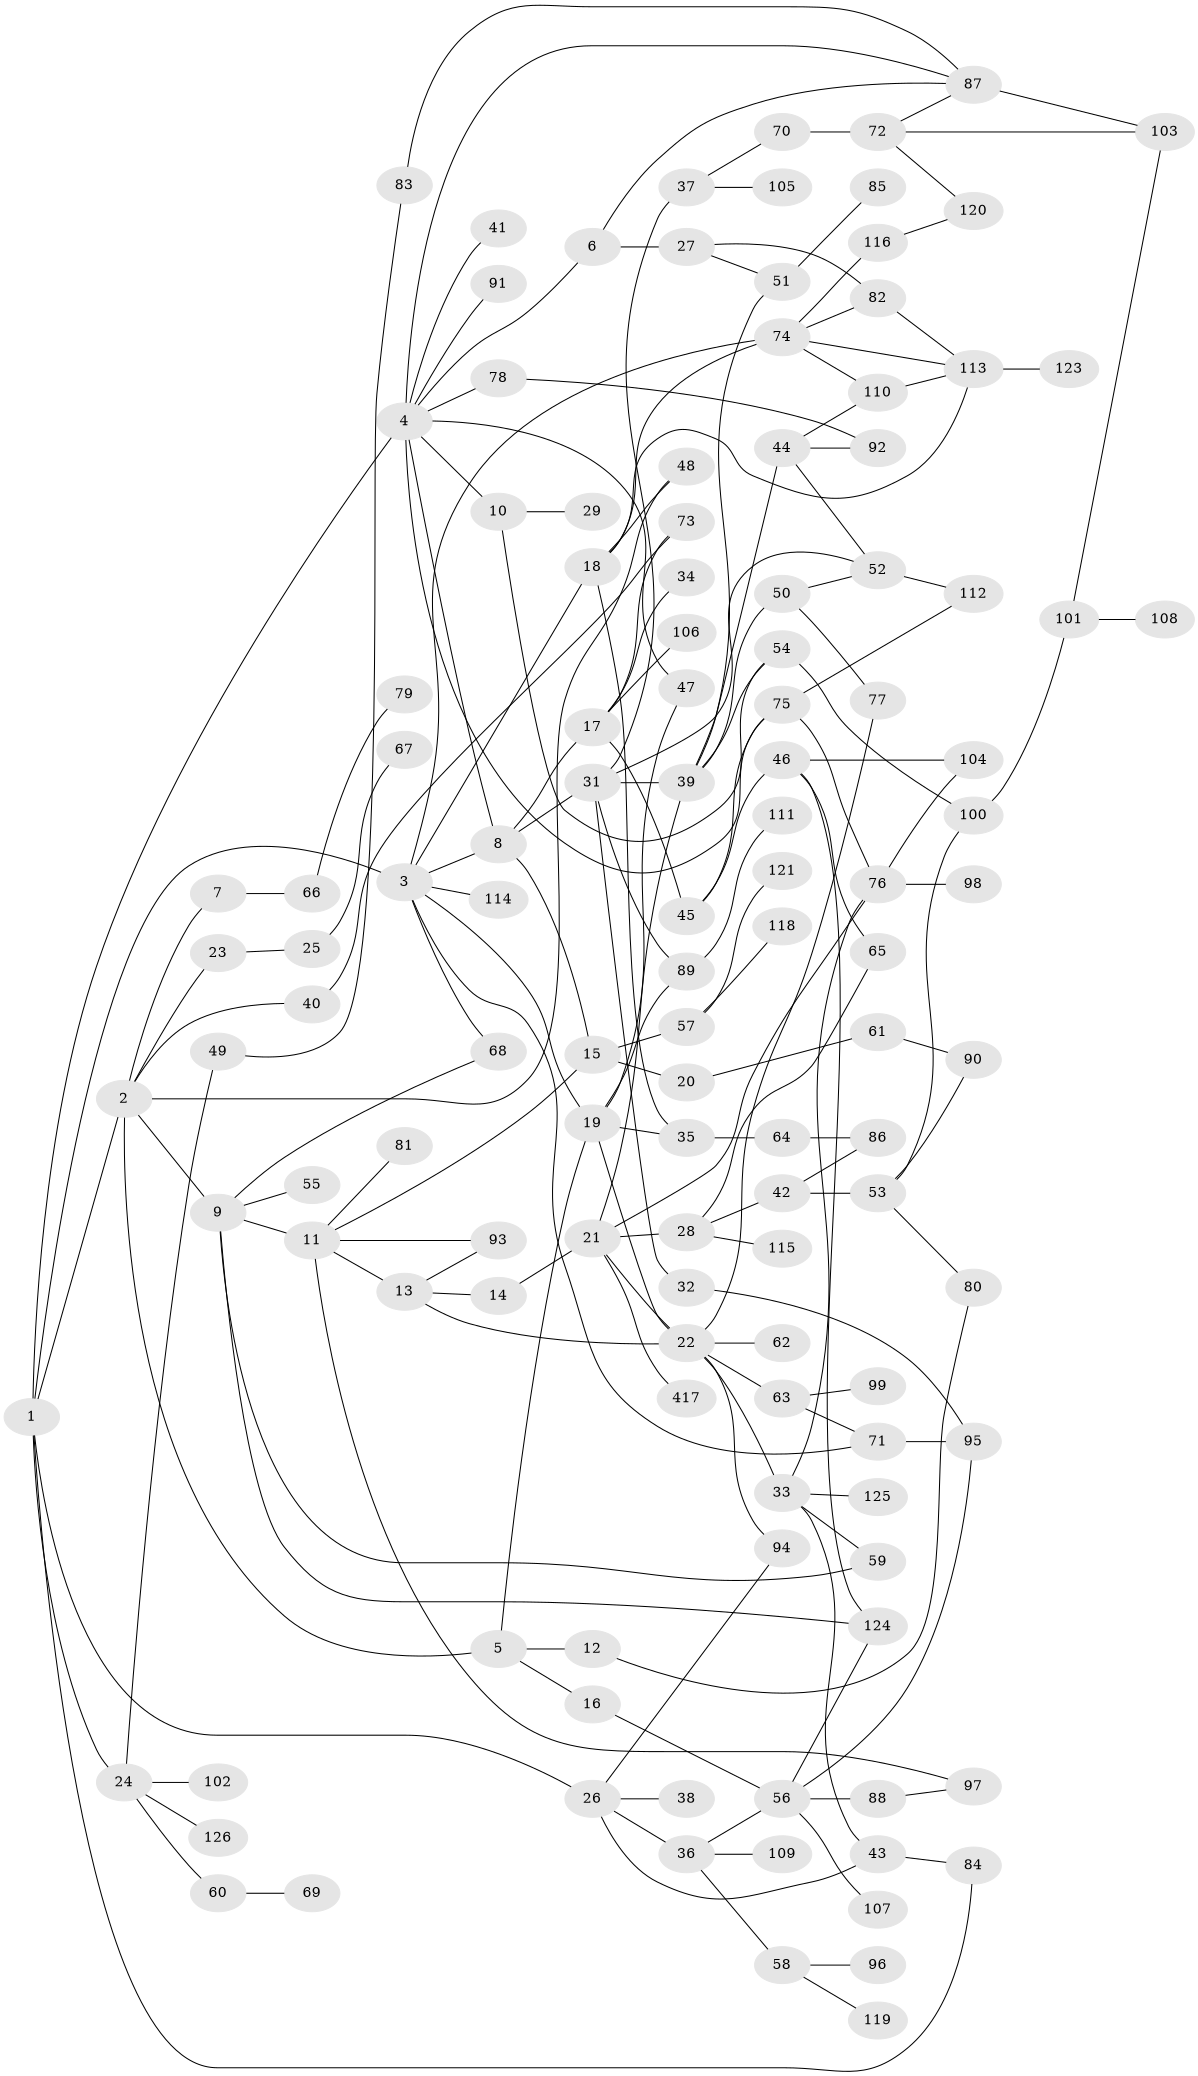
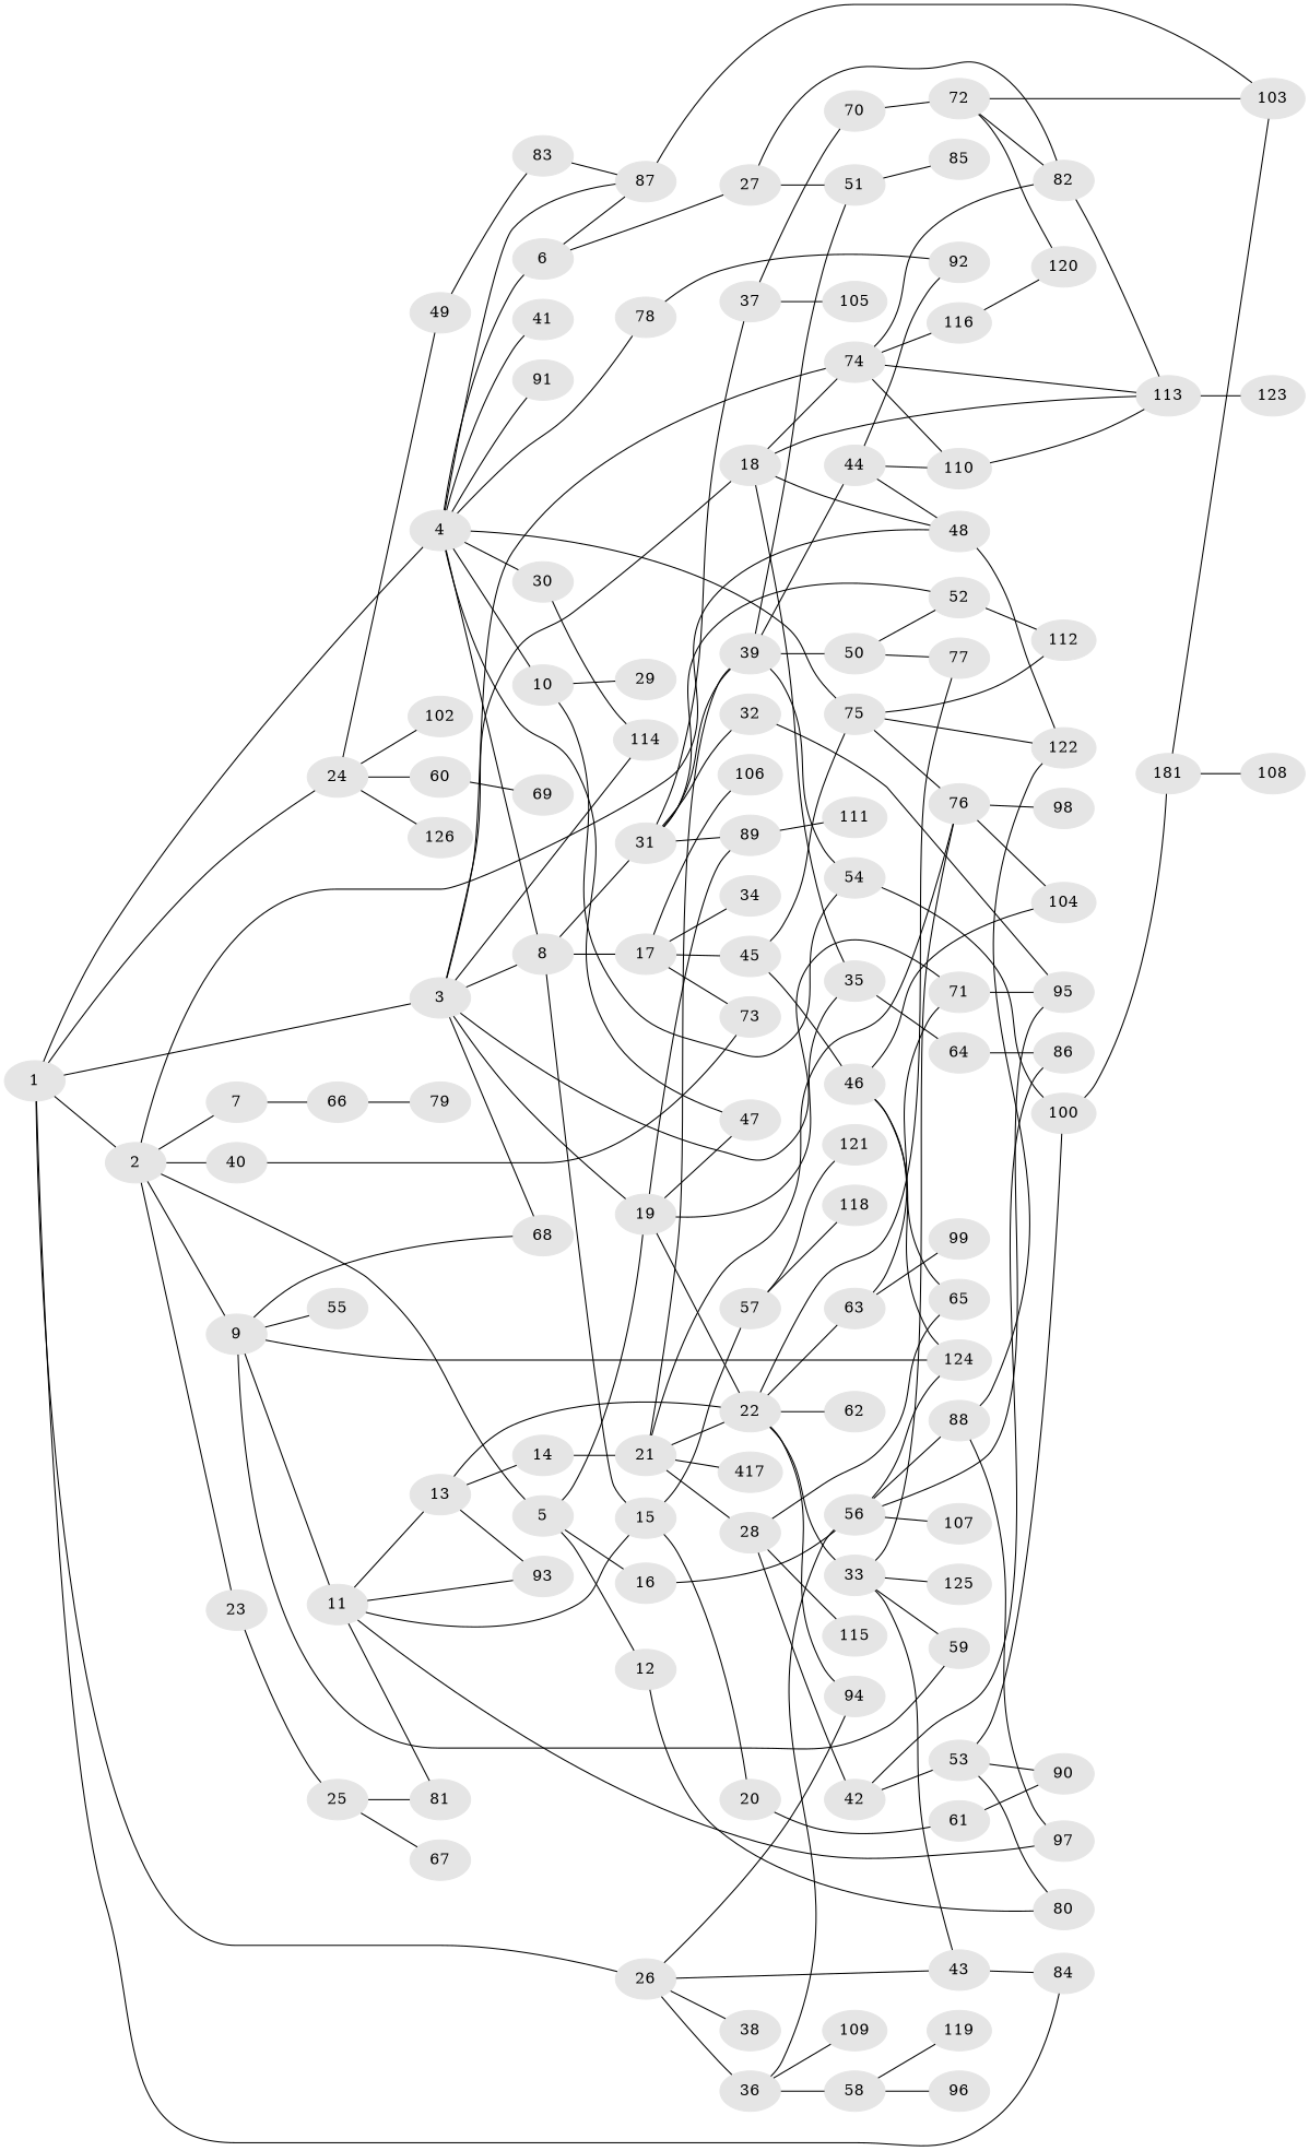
  graph {
    fontname="DejaVu Serif"
    rankdir=LR
    node [color=gray90 fontname="DejaVu Serif" style=filled]
    edge [fontname="DejaVu Serif"]
    1
    2
    3
    4
    24
    26
    84
    5
    7
    9
    23
    40
    48
    8
    18
    19
    68
    71
    74
    114
    6
    10
+   30
    41
    47
    75
    78
    87
    91
    49
    60
    102
    126
    94
    36
    38
    43
    12
    16
    66
    11
    55
    59
    124
    25
    73
+   122
    15
    17
    31
    35
    113
    22
    89
    95
    82
    110
    116
    27
    29
    54
    76
    112
    92
    103
    80
    56
    51
    79
    20
    57
    34
    45
    106
    39
    32
    37
    52
    46
    65
    104
    13
    81
    93
    97
    100
    14
    21
    33
    62
    63
    77
    28
    n94 [label=417]
    61
    118
    121
    88
    107
    64
    123
    111
    90
    42
    115
    44
    50
    98
    125
    99
    67
    83
    69
    58
    109
    85
    53
    86
    70
    105
    96
    119
    72
-   101
+   101 [label=181]
    120
    108
    1 -- 2
    1 -- 3
    1 -- 4
    1 -- 24
    1 -- 26
    1 -- 84
    2 -- 5
    2 -- 7
    2 -- 9
    2 -- 23
    2 -- 40
    2 -- 48
    3 -- 8
    3 -- 18
    3 -- 19
    3 -- 68
    3 -- 71
    3 -- 74
    3 -- 114
    4 -- 8
    4 -- 6
    4 -- 10
+   4 -- 30
    4 -- 41
    4 -- 47
    4 -- 75
    4 -- 78
    4 -- 87
    4 -- 91
    24 -- 49
    24 -- 60
    24 -- 102
    24 -- 126
    26 -- 94
    26 -- 36
    26 -- 38
    26 -- 43
    5 -- 19
    5 -- 12
    5 -- 16
    7 -- 66
    9 -- 68
    9 -- 11
    9 -- 55
    9 -- 59
    9 -- 124
    23 -- 25
    40 -- 73
+   48 -- 122
    8 -- 15
    8 -- 17
    8 -- 31
    18 -- 48
    18 -- 74
    18 -- 35
    18 -- 113
    19 -- 47
    19 -- 35
    19 -- 22
    19 -- 89
    71 -- 95
    74 -- 113
    74 -- 82
    74 -- 110
    74 -- 116
    6 -- 87
    6 -- 27
    10 -- 29
    10 -- 54
+   30 -- 114
+   75 -- 122
    75 -- 76
    75 -- 112
    78 -- 92
    87 -- 103
    49 -- 83
    60 -- 69
    36 -- 56
    36 -- 58
    36 -- 109
    43 -- 84
    12 -- 80
    16 -- 56
    66 -- 79
    11 -- 15
    11 -- 13
    11 -- 81
    11 -- 93
    11 -- 97
+   25 -- 81
    25 -- 67
    15 -- 20
    15 -- 57
    17 -- 73
    17 -- 34
    17 -- 45
    17 -- 106
    31 -- 89
    31 -- 39
    31 -- 32
    31 -- 37
    31 -- 52
    35 -- 64
    113 -- 123
    22 -- 94
    22 -- 33
    22 -- 62
    22 -- 63
    22 -- 77
    89 -- 111
    82 -- 113
    110 -- 113
    116 -- 120
    27 -- 82
    27 -- 51
    54 -- 100
    76 -- 104
    76 -- 98
    56 -- 124
    56 -- 95
    56 -- 88
    56 -- 107
    51 -- 85
    20 -- 61
    57 -- 118
    57 -- 121
    45 -- 75
    45 -- 46
    39 -- 54
    39 -- 51
    39 -- 44
    39 -- 50
    32 -- 95
    37 -- 70
    37 -- 105
    52 -- 112
    46 -- 124
    46 -- 65
    46 -- 104
    13 -- 22
    13 -- 93
    13 -- 14
    100 -- 101
    14 -- 21
    21 -- 22
    21 -- 76
    21 -- 39
    21 -- 28
    21 -- n94
    33 -- 43
    33 -- 59
    33 -- 76
    33 -- 125
    63 -- 71
    63 -- 99
    28 -- 65
    28 -- 42
    28 -- 115
    61 -- 90
+   88 -- 122
    88 -- 97
    64 -- 86
    42 -- 53
    42 -- 86
-   44 -- 52
+   44 -- 48
    44 -- 110
    44 -- 92
    50 -- 52
    50 -- 77
    83 -- 87
    58 -- 96
    58 -- 119
    53 -- 80
    53 -- 100
    53 -- 90
    70 -- 72
-   72 -- 87
+   72 -- 82
    72 -- 103
    72 -- 120
    101 -- 103
    101 -- 108
  }
